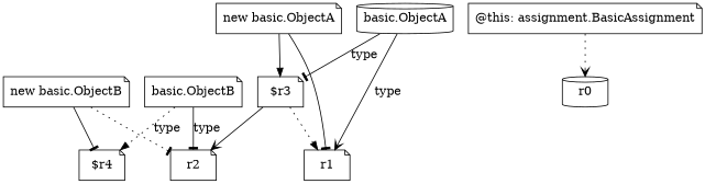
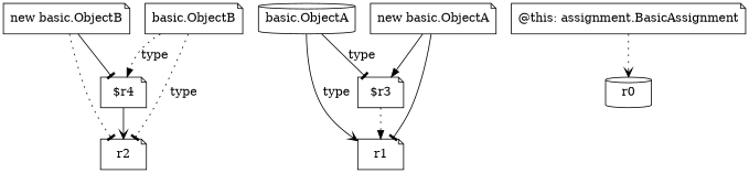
  digraph {
    node [shape=note]
    edge [arrowhead=tee style=solid]
    n1 [label="new basic.ObjectB"]
    n2 [label="$r4"]
    n3 [label=r2]
    n4 [label="basic.ObjectB"]
    n5 [label="basic.ObjectA" shape=cylinder]
    n6 [label=r1]
    n7 [label="$r3"]
    n8 [label="new basic.ObjectA"]
    n9 [label="@this: assignment.BasicAssignment"]
    n10 [label=r0 shape=cylinder]
    n1 -> n2
    n1 -> n3 [style=dotted]
-   n7 -> n3 [arrowhead=vee]
+   n2 -> n3 [arrowhead=vee]
    n4 -> n2 [arrowhead=normal label=type style=dotted]
-   n4 -> n3 [label=type]
+   n4 -> n3 [label=type style=dotted]
    n5 -> n6 [arrowhead=vee label=type]
    n5 -> n7 [label=type]
    n7 -> n6 [arrowhead=normal style=dotted]
    n8 -> n6
    n8 -> n7 [arrowhead=normal]
    n9 -> n10 [arrowhead=vee style=dotted]
  }
